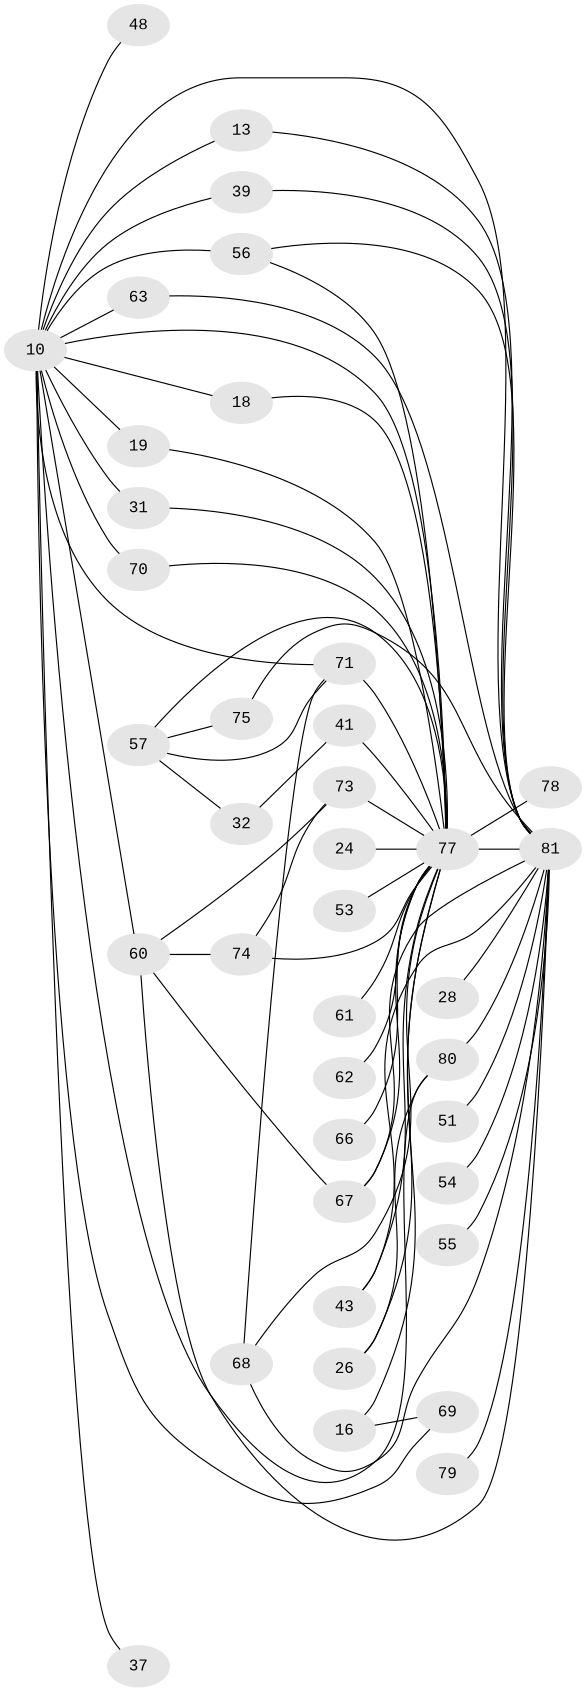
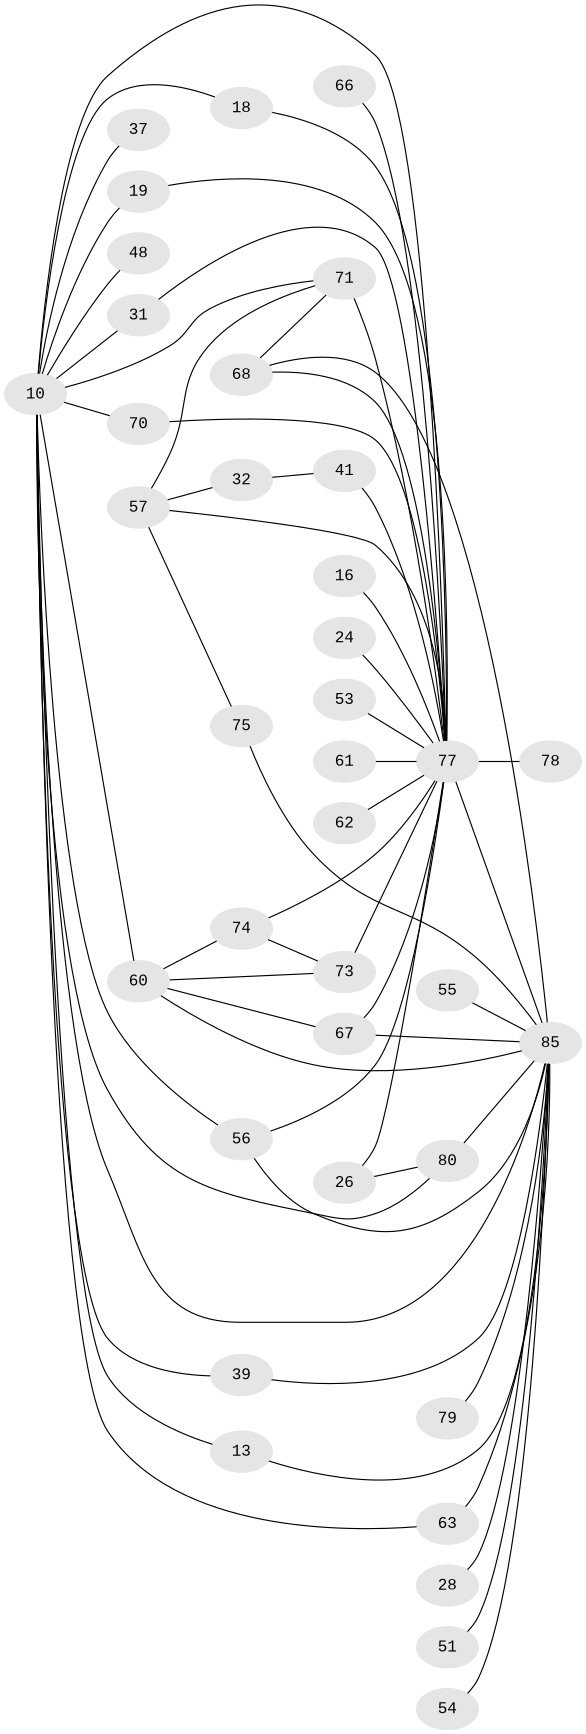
  graph {
    fontname="Liberation Mono"
    rankdir=LR
    node [color=gray90 fontname="Liberation Mono" style=filled]
    edge [fontname="Liberation Mono"]
    10 [super="+5"]
    13
    18
    19
    31
    37
    39
    48
    56 [super="+45+34+40"]
    60 [super="+36"]
    63
-   69
    70
    71 [super="+65"]
    77 [super="+76+58+72+9"]
    80 [super="+33+42"]
-   81 [super="+6+30+38+3"]
+   81 [super="+6+30+38+3" label=85]
    32
    41
    73 [super="+35"]
    67 [super="+22"]
    74
    78
    16
    24
    26
    28
-   43 [super="+17"]
    51
    53
    54
    55
    57 [super="+46"]
    75
    61
    62 [super="+29"]
    66
    68 [super="+50+59"]
    79
    10 -- 13
    10 -- 18
    10 -- 19
    10 -- 31
    10 -- 37 [weight=2]
    10 -- 39
    10 -- 48
    10 -- 56 [weight=3]
    10 -- 60 [weight=4]
    10 -- 63
-   10 -- 69
    10 -- 70
    10 -- 71 [weight=4]
    10 -- 77 [weight=10]
    10 -- 80
    10 -- 81 [weight=8]
    13 -- 81
    18 -- 77
    19 -- 77
    31 -- 77
    39 -- 81
    56 -- 77
    56 -- 81 [weight=2]
    60 -- 81 [weight=4]
    60 -- 73
    60 -- 67
    60 -- 74
    63 -- 81
    70 -- 77
    71 -- 77
    77 -- 81 [weight=21]
    77 -- 78 [weight=2]
    80 -- 81 [weight=2]
    32 -- 41
    41 -- 77
    73 -- 77 [weight=2]
    67 -- 77
    67 -- 81
    74 -- 77
    74 -- 73
-   16 -- 69
    16 -- 77 [weight=3]
    24 -- 77 [weight=2]
    26 -- 77 [weight=2]
    26 -- 80
    28 -- 81 [weight=2]
-   43 -- 77
-   43 -- 81 [weight=2]
    51 -- 81 [weight=2]
    53 -- 77 [weight=2]
    54 -- 81 [weight=2]
    55 -- 81 [weight=2]
    57 -- 71
    57 -- 77 [weight=2]
    57 -- 32 [weight=2]
    57 -- 75
    75 -- 81
    61 -- 77 [weight=3]
    62 -- 77 [weight=3]
    66 -- 77 [weight=2]
    68 -- 71
    68 -- 77 [weight=2]
    68 -- 81 [weight=3]
    79 -- 81 [weight=2]
  }
